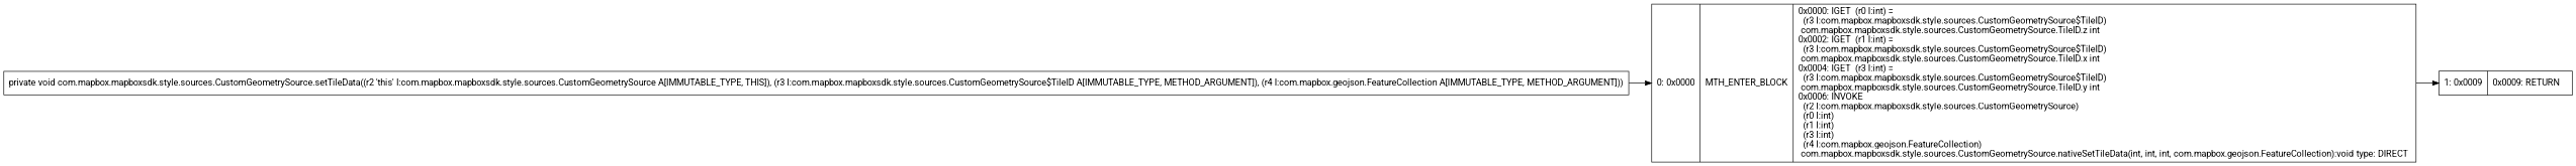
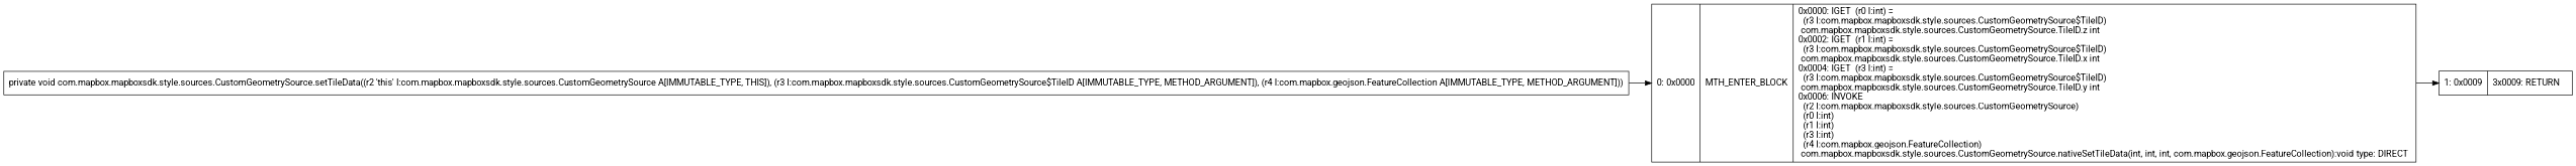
  digraph {
    rankdir=LR
    fontname=Roboto
    node [shape=record fontname=Roboto]
    edge [fontname=Roboto]
    n1 [label="{0\:\ 0x0000|MTH_ENTER_BLOCK\l|0x0000: IGET  (r0 I:int) = \l  (r3 I:com.mapbox.mapboxsdk.style.sources.CustomGeometrySource$TileID)\l com.mapbox.mapboxsdk.style.sources.CustomGeometrySource.TileID.z int \l0x0002: IGET  (r1 I:int) = \l  (r3 I:com.mapbox.mapboxsdk.style.sources.CustomGeometrySource$TileID)\l com.mapbox.mapboxsdk.style.sources.CustomGeometrySource.TileID.x int \l0x0004: IGET  (r3 I:int) = \l  (r3 I:com.mapbox.mapboxsdk.style.sources.CustomGeometrySource$TileID)\l com.mapbox.mapboxsdk.style.sources.CustomGeometrySource.TileID.y int \l0x0006: INVOKE  \l  (r2 I:com.mapbox.mapboxsdk.style.sources.CustomGeometrySource)\l  (r0 I:int)\l  (r1 I:int)\l  (r3 I:int)\l  (r4 I:com.mapbox.geojson.FeatureCollection)\l com.mapbox.mapboxsdk.style.sources.CustomGeometrySource.nativeSetTileData(int, int, int, com.mapbox.geojson.FeatureCollection):void type: DIRECT \l}"]
-   n2 [label="{1\:\ 0x0009|0x0009: RETURN   \l}"]
+   n2 [label="{1\:\ 0x0009|3x0009: RETURN   \l}"]
    n3 [label="{private void com.mapbox.mapboxsdk.style.sources.CustomGeometrySource.setTileData((r2 'this' I:com.mapbox.mapboxsdk.style.sources.CustomGeometrySource A[IMMUTABLE_TYPE, THIS]), (r3 I:com.mapbox.mapboxsdk.style.sources.CustomGeometrySource$TileID A[IMMUTABLE_TYPE, METHOD_ARGUMENT]), (r4 I:com.mapbox.geojson.FeatureCollection A[IMMUTABLE_TYPE, METHOD_ARGUMENT])) }"]
    n1 -> n2
    n3 -> n1
  }
